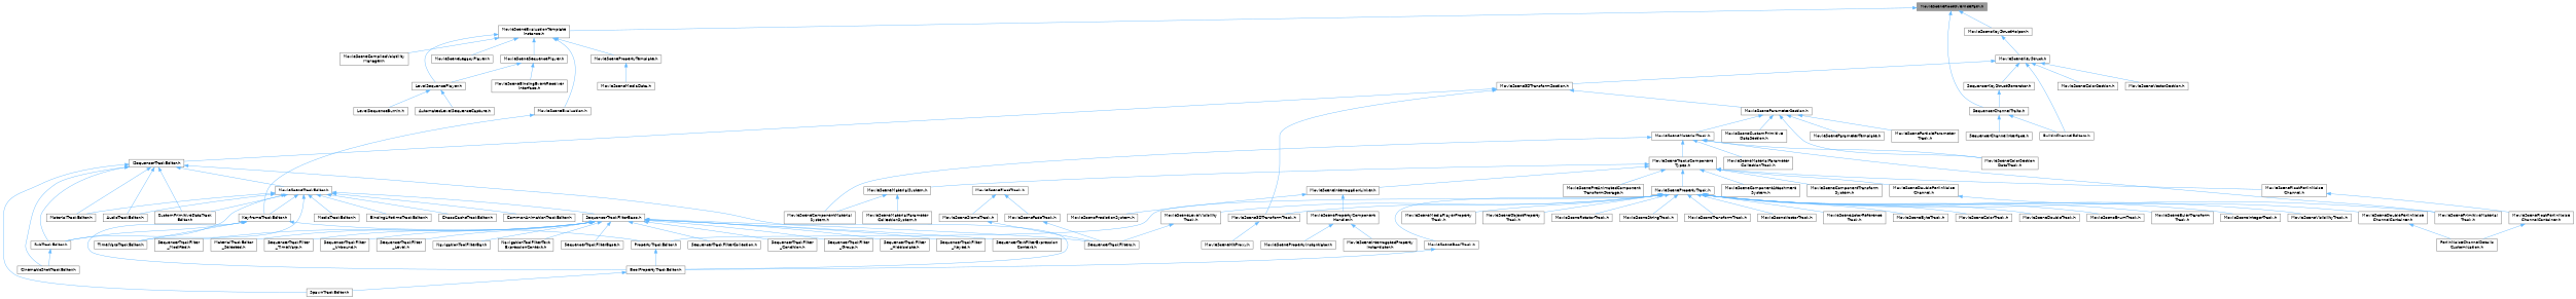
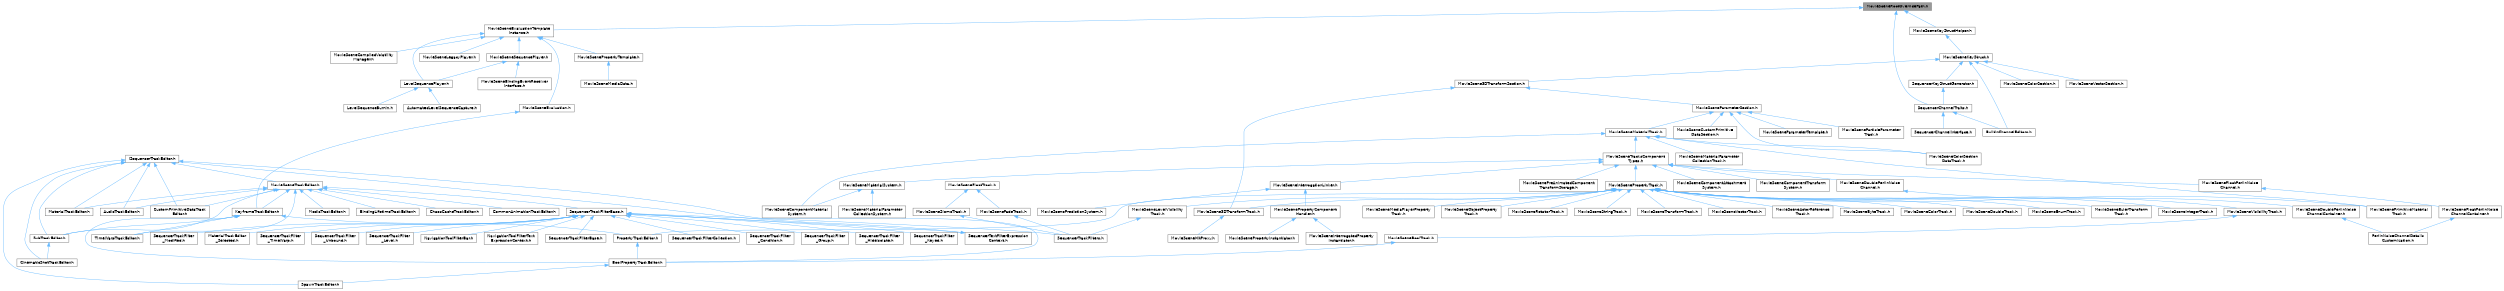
  digraph {
    node [color=grey40 fillcolor=white fontname=Helvetica fontsize=10 shape=box style=filled]
    edge [color=steelblue1 dir=back fontname=Helvetica fontsize=10 labelfontname=Helvetica labelfontsize=10 style=solid]
    n1 [color=gray40 fillcolor=grey60 fontcolor=black height=0.2 label="MovieSceneRootOverridePath.h" width=0.4]
    n2 [height=0.2 label="MovieSceneEvaluationTemplate\lInstance.h" width=0.4]
    n3 [height=0.2 label="MovieSceneKeyStructHelper.h" width=0.4]
    n4 [height=0.2 label="SequencerChannelTraits.h" width=0.4]
    n5 [height=0.2 label="LevelSequencePlayer.h" width=0.4]
    n6 [height=0.2 label="MovieSceneCompiledVolatility\lManager.h" width=0.4]
    n7 [height=0.2 label="MovieSceneEvaluation.h" width=0.4]
    n8 [height=0.2 label="MovieSceneLegacyPlayer.h" width=0.4]
    n9 [height=0.2 label="MovieScenePropertyTemplate.h" width=0.4]
    n10 [height=0.2 label="MovieSceneSequencePlayer.h" width=0.4]
    n11 [height=0.2 label="MovieSceneKeyStruct.h" width=0.4]
    n12 [height=0.2 label="BuiltInChannelEditors.h" width=0.4]
    n13 [height=0.2 label="SequencerChannelInterface.h" width=0.4]
    n14 [height=0.2 label="AutomatedLevelSequenceCapture.h" width=0.4]
    n15 [height=0.2 label="LevelSequenceBurnIn.h" width=0.4]
    n16 [height=0.2 label="KeyframeTrackEditor.h" width=0.4]
    n17 [height=0.2 label="MovieSceneMediaData.h" width=0.4]
    n18 [height=0.2 label="MovieSceneBindingEventReceiver\lInterface.h" width=0.4]
    n19 [height=0.2 label="BoolPropertyTrackEditor.h" width=0.4]
    n20 [height=0.2 label="PropertyTrackEditor.h" width=0.4]
    n21 [height=0.2 label="SubTrackEditor.h" width=0.4]
    n22 [height=0.2 label="TimeWarpTrackEditor.h" width=0.4]
    n23 [height=0.2 label="SpawnTrackEditor.h" width=0.4]
    n24 [height=0.2 label="CinematicShotTrackEditor.h" width=0.4]
    n25 [height=0.2 label="MovieScene3DTransformSection.h" width=0.4]
    n26 [height=0.2 label="MovieSceneColorSection.h" width=0.4]
    n27 [height=0.2 label="MovieSceneVectorSection.h" width=0.4]
    n28 [height=0.2 label="SequencerKeyStructGenerator.h" width=0.4]
    n29 [height=0.2 label="ISequencerTrackEditor.h" width=0.4]
    n30 [height=0.2 label="MovieScene3DTransformTrack.h" width=0.4]
    n31 [height=0.2 label="MovieSceneParameterSection.h" width=0.4]
    n32 [height=0.2 label="AudioTrackEditor.h" width=0.4]
    n33 [height=0.2 label="CustomPrimitiveDataTrack\lEditor.h" width=0.4]
    n34 [height=0.2 label="MaterialTrackEditor.h" width=0.4]
    n35 [height=0.2 label="MovieSceneTrackEditor.h" width=0.4]
    n36 [height=0.2 label="MovieSceneHitProxy.h" width=0.4]
    n37 [height=0.2 label="MovieSceneCustomPrimitive\lDataSection.h" width=0.4]
    n38 [height=0.2 label="MovieSceneColorSection\lDataTrack.h" width=0.4]
    n39 [height=0.2 label="MovieSceneMaterialTrack.h" width=0.4]
    n40 [height=0.2 label="MovieSceneParameterTemplate.h" width=0.4]
    n41 [height=0.2 label="MovieSceneParticleParameter\lTrack.h" width=0.4]
    n42 [height=0.2 label="BindingLifetimeTrackEditor.h" width=0.4]
    n43 [height=0.2 label="ChaosCacheTrackEditor.h" width=0.4]
    n44 [height=0.2 label="CommonAnimationTrackEditor.h" width=0.4]
    n45 [height=0.2 label="MediaTrackEditor.h" width=0.4]
    n46 [height=0.2 label="SequencerTrackFilterBase.h" width=0.4]
    n47 [height=0.2 label="NavigationToolFilterBar.h" width=0.4]
    n48 [height=0.2 label="NavigationToolFilterText\lExpressionContext.h" width=0.4]
    n49 [height=0.2 label="SequencerTextFilterExpression\lContext.h" width=0.4]
    n50 [height=0.2 label="SequencerTrackFilterBase.h" width=0.4]
    n51 [height=0.2 label="SequencerTrackFilterCollection.h" width=0.4]
    n52 [height=0.2 label="SequencerTrackFilter\l_Condition.h" width=0.4]
    n53 [height=0.2 label="SequencerTrackFilter\l_Group.h" width=0.4]
    n54 [height=0.2 label="SequencerTrackFilter\l_HideIsolate.h" width=0.4]
    n55 [height=0.2 label="SequencerTrackFilter\l_Keyed.h" width=0.4]
    n56 [height=0.2 label="SequencerTrackFilter\l_Level.h" width=0.4]
    n57 [height=0.2 label="SequencerTrackFilter\l_Modified.h" width=0.4]
    n58 [height=0.2 label="MaterialTrackEditor\l_Selected.h" width=0.4]
    n59 [height=0.2 label="SequencerTrackFilter\l_TimeWarp.h" width=0.4]
    n60 [height=0.2 label="SequencerTrackFilter\l_Unbound.h" width=0.4]
    n61 [height=0.2 label="SequencerTrackFilters.h" width=0.4]
    n62 [height=0.2 label="MovieSceneComponentMaterial\lSystem.h" width=0.4]
    n63 [height=0.2 label="MovieSceneMaterialParameter\lCollectionTrack.h" width=0.4]
    n64 [height=0.2 label="MovieScenePrimitiveMaterial\lTrack.h" width=0.4]
    n65 [height=0.2 label="MovieSceneTracksComponent\lTypes.h" width=0.4]
    n66 [height=0.2 label="MovieSceneComponentAttachment\lSystem.h" width=0.4]
    n67 [height=0.2 label="MovieSceneComponentTransform\lSystem.h" width=0.4]
    n68 [height=0.2 label="MovieSceneDoublePerlinNoise\lChannel.h" width=0.4]
    n69 [height=0.2 label="MovieSceneFloatPerlinNoise\lChannel.h" width=0.4]
    n70 [height=0.2 label="MovieSceneInterrogationLinker.h" width=0.4]
    n71 [height=0.2 label="MovieSceneMaterialSystem.h" width=0.4]
    n72 [height=0.2 label="MovieScenePreAnimatedComponent\lTransformStorage.h" width=0.4]
    n73 [height=0.2 label="MovieScenePropertyTrack.h" width=0.4]
    n74 [height=0.2 label="MovieSceneDoublePerlinNoise\lChannelContainer.h" width=0.4]
    n75 [height=0.2 label="MovieSceneFloatPerlinNoise\lChannelContainer.h" width=0.4]
    n76 [height=0.2 label="MovieScenePredictionSystem.h" width=0.4]
    n77 [height=0.2 label="MovieScenePropertyComponent\lHandler.h" width=0.4]
    n78 [height=0.2 label="MovieSceneMaterialParameter\lCollectionSystem.h" width=0.4]
    n79 [height=0.2 label="MovieSceneActorReference\lTrack.h" width=0.4]
    n80 [height=0.2 label="MovieSceneBoolTrack.h" width=0.4]
    n81 [height=0.2 label="MovieSceneByteTrack.h" width=0.4]
    n82 [height=0.2 label="MovieSceneColorTrack.h" width=0.4]
    n83 [height=0.2 label="MovieSceneDoubleTrack.h" width=0.4]
    n84 [height=0.2 label="MovieSceneEnumTrack.h" width=0.4]
    n85 [height=0.2 label="MovieSceneEulerTransform\lTrack.h" width=0.4]
    n86 [height=0.2 label="MovieSceneIntegerTrack.h" width=0.4]
    n87 [height=0.2 label="MovieSceneLevelVisibility\lTrack.h" width=0.4]
    n88 [height=0.2 label="MovieSceneMediaPlayerProperty\lTrack.h" width=0.4]
    n89 [height=0.2 label="MovieSceneObjectProperty\lTrack.h" width=0.4]
    n90 [height=0.2 label="MovieSceneRotatorTrack.h" width=0.4]
    n91 [height=0.2 label="MovieSceneStringTrack.h" width=0.4]
    n92 [height=0.2 label="MovieSceneTransformTrack.h" width=0.4]
    n93 [height=0.2 label="MovieSceneVectorTrack.h" width=0.4]
    n94 [height=0.2 label="MovieSceneVisibilityTrack.h" width=0.4]
    n95 [height=0.2 label="PerlinNoiseChannelDetails\lCustomization.h" width=0.4]
    n96 [height=0.2 label="MovieSceneInterrogatedProperty\lInstantiator.h" width=0.4]
    n97 [height=0.2 label="MovieScenePropertyInstantiator.h" width=0.4]
    n98 [height=0.2 label="MovieSceneFloatTrack.h" width=0.4]
    n99 [height=0.2 label="MovieSceneFadeTrack.h" width=0.4]
    n100 [height=0.2 label="MovieSceneSlomoTrack.h" width=0.4]
    n1 -> n2
    n1 -> n3
    n1 -> n4
    n2 -> n5
    n2 -> n6
    n2 -> n7
    n2 -> n8
    n2 -> n9
    n2 -> n10
    n3 -> n11
    n4 -> n12
    n4 -> n13
    n5 -> n14
    n5 -> n15
    n7 -> n16
    n9 -> n17
    n10 -> n5
    n10 -> n18
    n11 -> n12
    n11 -> n25
    n11 -> n26
    n11 -> n27
    n11 -> n28
    n16 -> n19
    n16 -> n20
    n16 -> n21
    n16 -> n22
    n19 -> n23
    n20 -> n19
    n21 -> n24
-   n25 -> n29
+   n49 -> n29
    n25 -> n30
    n25 -> n31
    n28 -> n4
    n29 -> n19
    n29 -> n21
    n29 -> n23
    n29 -> n24
    n29 -> n32
    n29 -> n33
    n29 -> n34
    n29 -> n35
    n30 -> n36
    n31 -> n37
    n31 -> n38
    n31 -> n39
    n31 -> n40
    n31 -> n41
    n35 -> n16
    n35 -> n21
    n35 -> n22
    n35 -> n32
    n35 -> n33
    n35 -> n34
    n35 -> n42
    n35 -> n43
    n35 -> n44
    n35 -> n45
    n35 -> n46
    n39 -> n38
    n39 -> n62
    n39 -> n63
    n39 -> n64
    n39 -> n65
    n46 -> n47
    n46 -> n48
    n46 -> n49
    n46 -> n50
    n46 -> n51
    n46 -> n52
    n46 -> n53
    n46 -> n54
    n46 -> n55
    n46 -> n56
    n46 -> n57
    n46 -> n58
    n46 -> n59
    n46 -> n60
    n46 -> n61
    n65 -> n66
    n65 -> n67
    n65 -> n68
    n65 -> n69
    n65 -> n70
    n65 -> n71
    n65 -> n72
    n65 -> n73
    n68 -> n74
    n69 -> n75
    n70 -> n76
    n70 -> n77
    n71 -> n62
    n71 -> n78
    n73 -> n20
    n73 -> n30
    n73 -> n64
    n73 -> n79
-   n73 -> n80
+   n94 -> n80
    n73 -> n81
    n73 -> n82
    n73 -> n83
    n73 -> n84
    n73 -> n85
    n73 -> n86
    n73 -> n87
    n73 -> n88
    n73 -> n89
    n73 -> n90
    n73 -> n91
    n73 -> n92
    n73 -> n93
    n73 -> n94
    n74 -> n95
    n75 -> n95
    n77 -> n96
    n77 -> n97
    n80 -> n19
    n87 -> n61
    n98 -> n99
    n98 -> n100
    n99 -> n61
    n100 -> n61
  }
